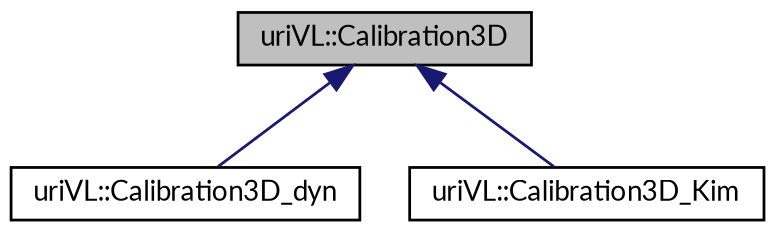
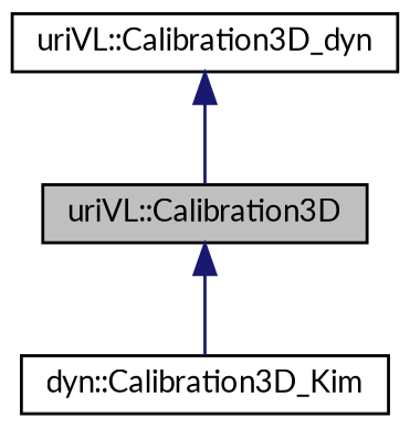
  digraph {
    fontname=Lato
    node [color=black fillcolor=white fontname=Lato fontsize=10 shape=record style=filled]
    edge [color=midnightblue dir=back fontname=Lato fontsize=10 labelfontname=Helvetica labelfontsize=10 style=solid]
    n1 [fillcolor=grey75 fontcolor=black height=0.2 label="uriVL::Calibration3D" width=0.4]
    n2 [height=0.2 label="uriVL::Calibration3D_dyn" width=0.4]
-   n3 [height=0.2 label="uriVL::Calibration3D_Kim" width=0.4]
-   n1 -> n2
+   n3 [height=0.2 label="dyn::Calibration3D_Kim" width=0.4]
+   n2 -> n1
    n1 -> n3
  }
